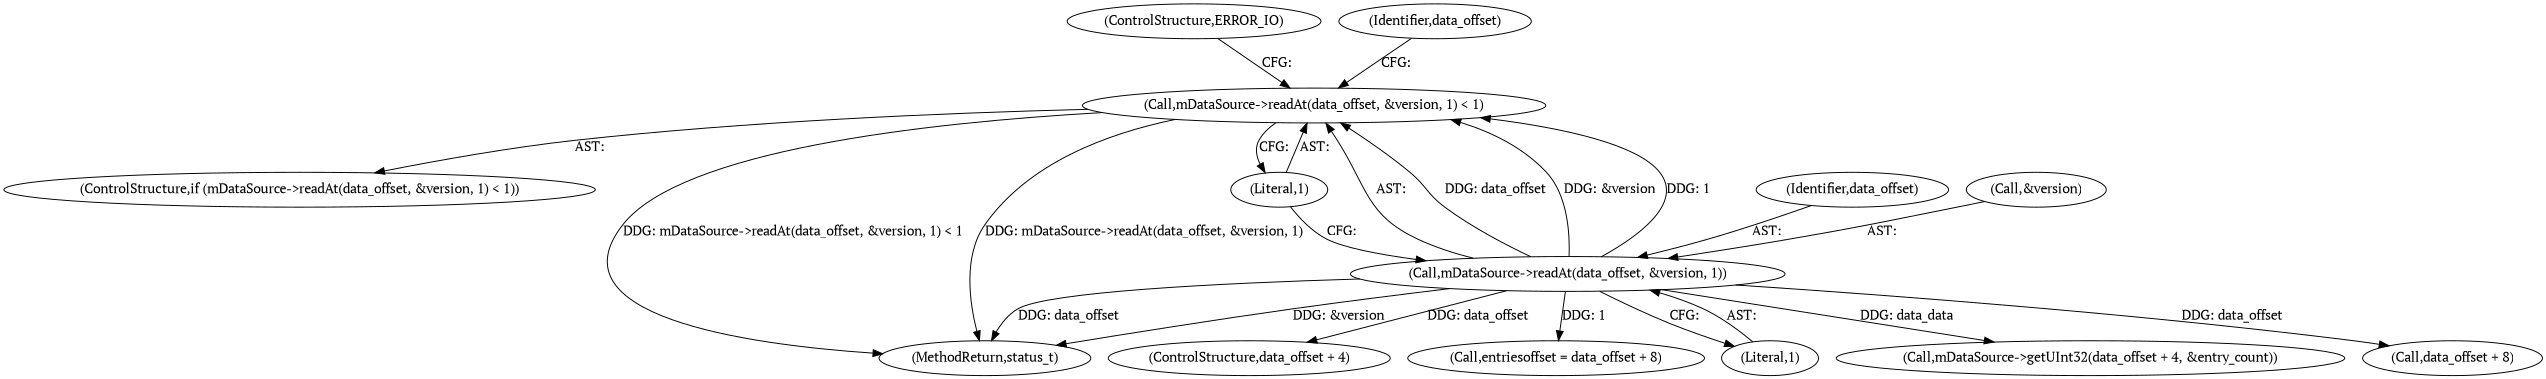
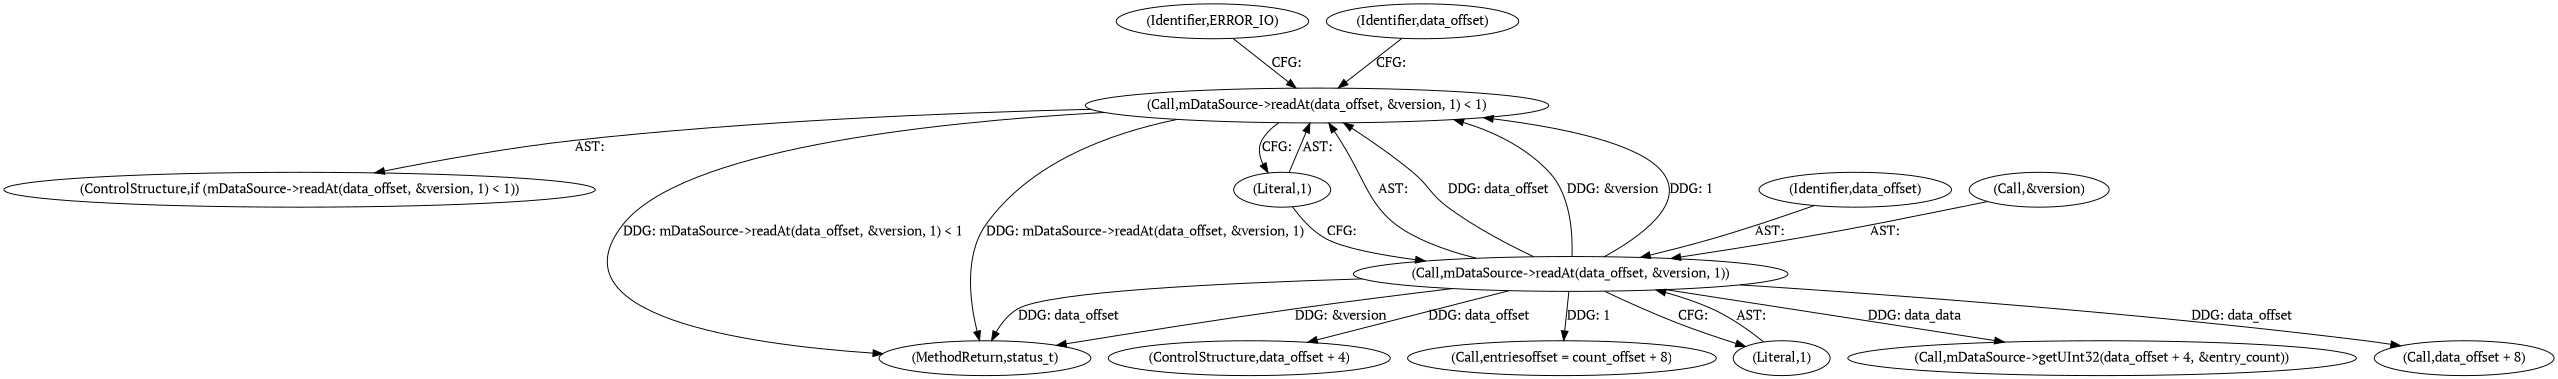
  digraph {
    fontname="PT Serif"
    node [fontname="PT Serif"]
    edge [fontname="PT Serif"]
    n1 [label="(Call,mDataSource->readAt(data_offset, &version, 1) < 1)"]
    n2 [label="(ControlStructure,if (mDataSource->readAt(data_offset, &version, 1) < 1))"]
    n3 [label="(Literal,1)"]
    n4 [label="(MethodReturn,status_t)"]
    n5 [label="(Call,mDataSource->readAt(data_offset, &version, 1))"]
    n6 [label="(ControlStructure,data_offset + 4)"]
-   n7 [label="(Call,entriesoffset = data_offset + 8)"]
+   n7 [label="(Call,entriesoffset = count_offset + 8)"]
    n8 [label="(Literal,1)"]
    n9 [label="(Call,mDataSource->getUInt32(data_offset + 4, &entry_count))"]
    n10 [label="(Call,data_offset + 8)"]
-   n11 [label="(ControlStructure,ERROR_IO)"]
+   n11 [label="(Identifier,ERROR_IO)"]
    n12 [label="(Identifier,data_offset)"]
    n13 [label="(Identifier,data_offset)"]
    n14 [label="(Call,&version)"]
    n1 -> n2 [label="AST: "]
    n1 -> n3 [label="CFG: "]
    n1 -> n4 [label="DDG: mDataSource->readAt(data_offset, &version, 1) < 1"]
    n1 -> n4 [label="DDG: mDataSource->readAt(data_offset, &version, 1)"]
    n3 -> n1 [label="AST: "]
    n3 -> n5 [label="CFG: "]
    n5 -> n1 [label="AST: "]
    n5 -> n1 [label="DDG: data_offset"]
    n5 -> n1 [label="DDG: &version"]
    n5 -> n1 [label="DDG: 1"]
    n5 -> n4 [label="DDG: data_offset"]
    n5 -> n4 [label="DDG: &version"]
    n5 -> n6 [label="DDG: data_offset"]
    n5 -> n7 [label="DDG: 1"]
    n5 -> n8 [label="CFG: "]
    n5 -> n9 [label="DDG: data_data"]
    n5 -> n10 [label="DDG: data_offset"]
    n8 -> n5 [label="AST: "]
    n11 -> n1 [label="CFG: "]
    n12 -> n1 [label="CFG: "]
    n13 -> n5 [label="AST: "]
    n14 -> n5 [label="AST: "]
  }
